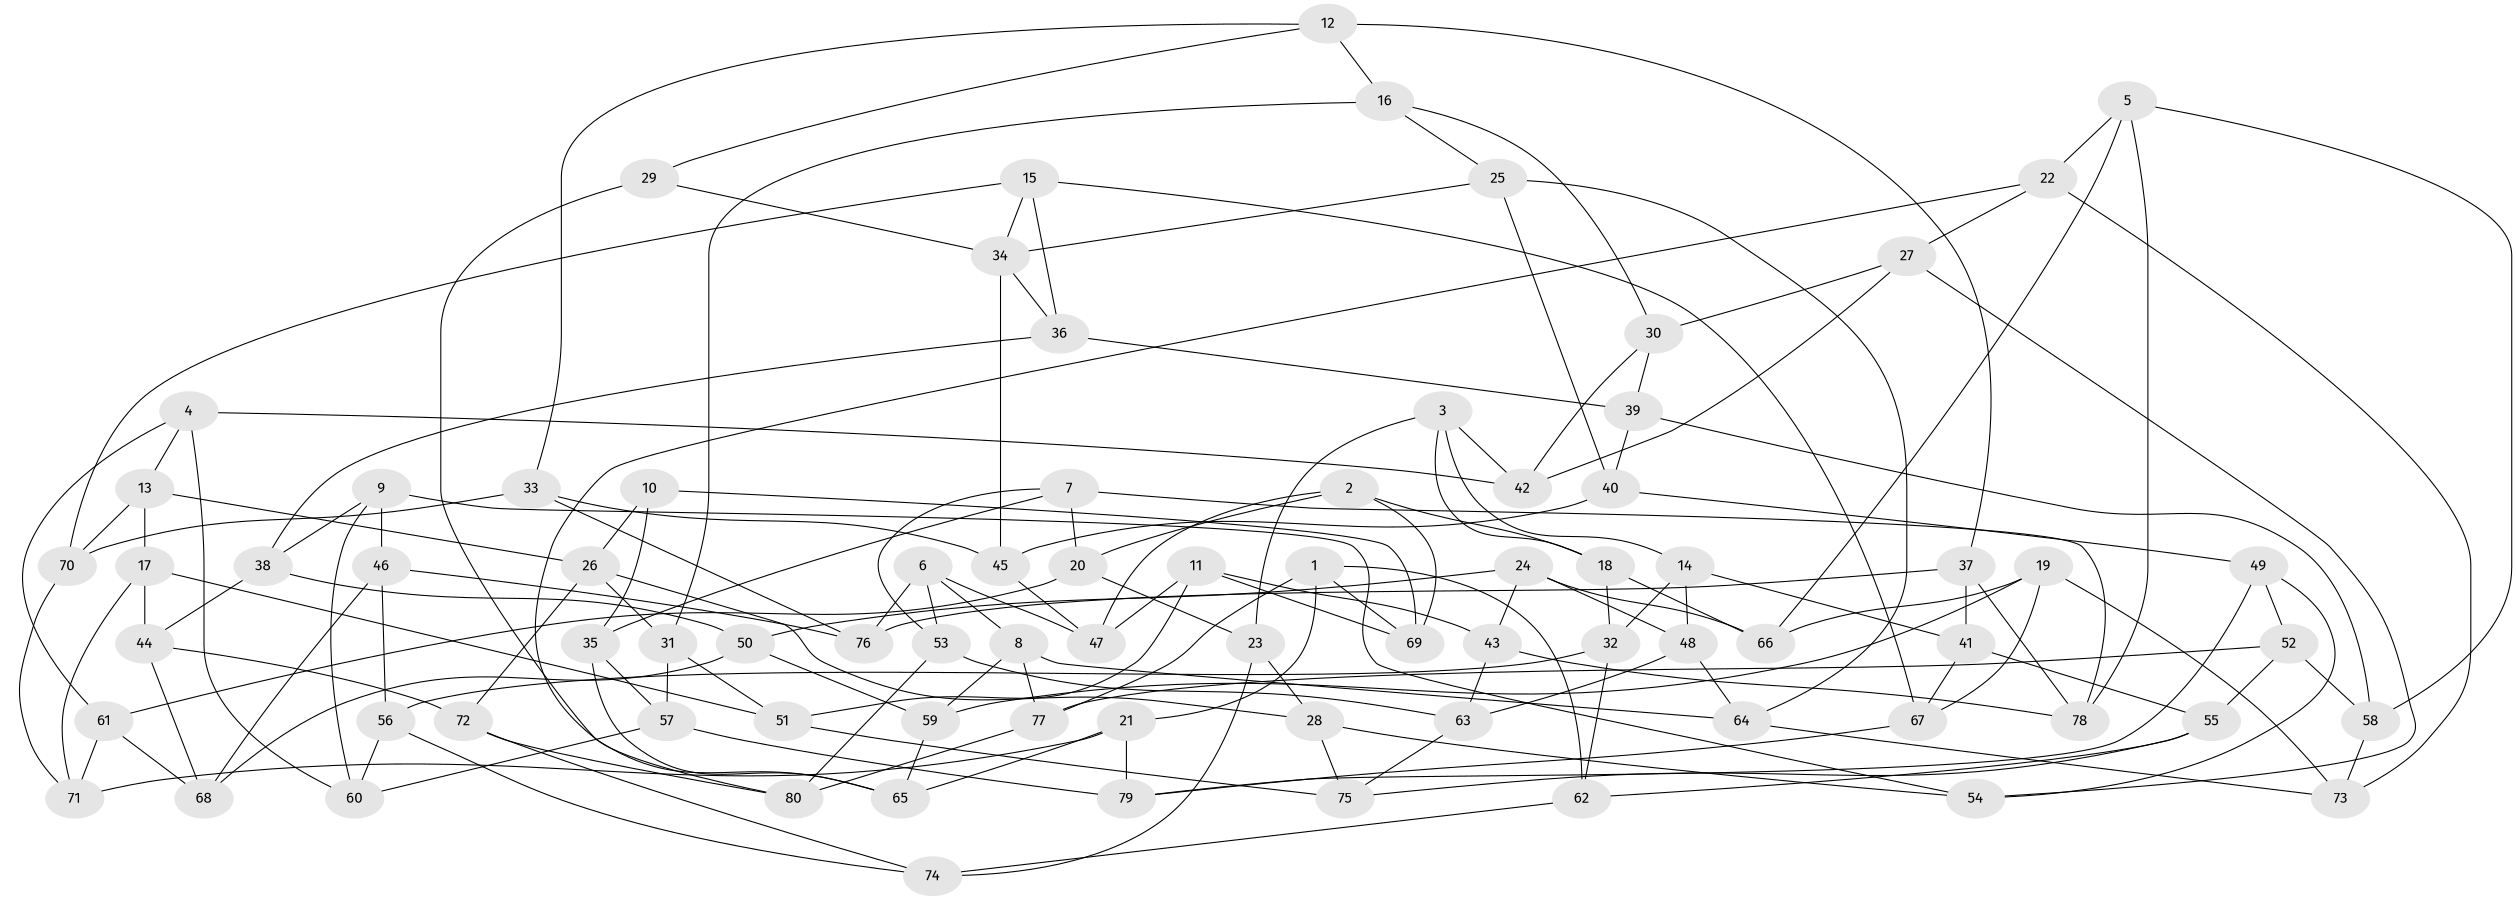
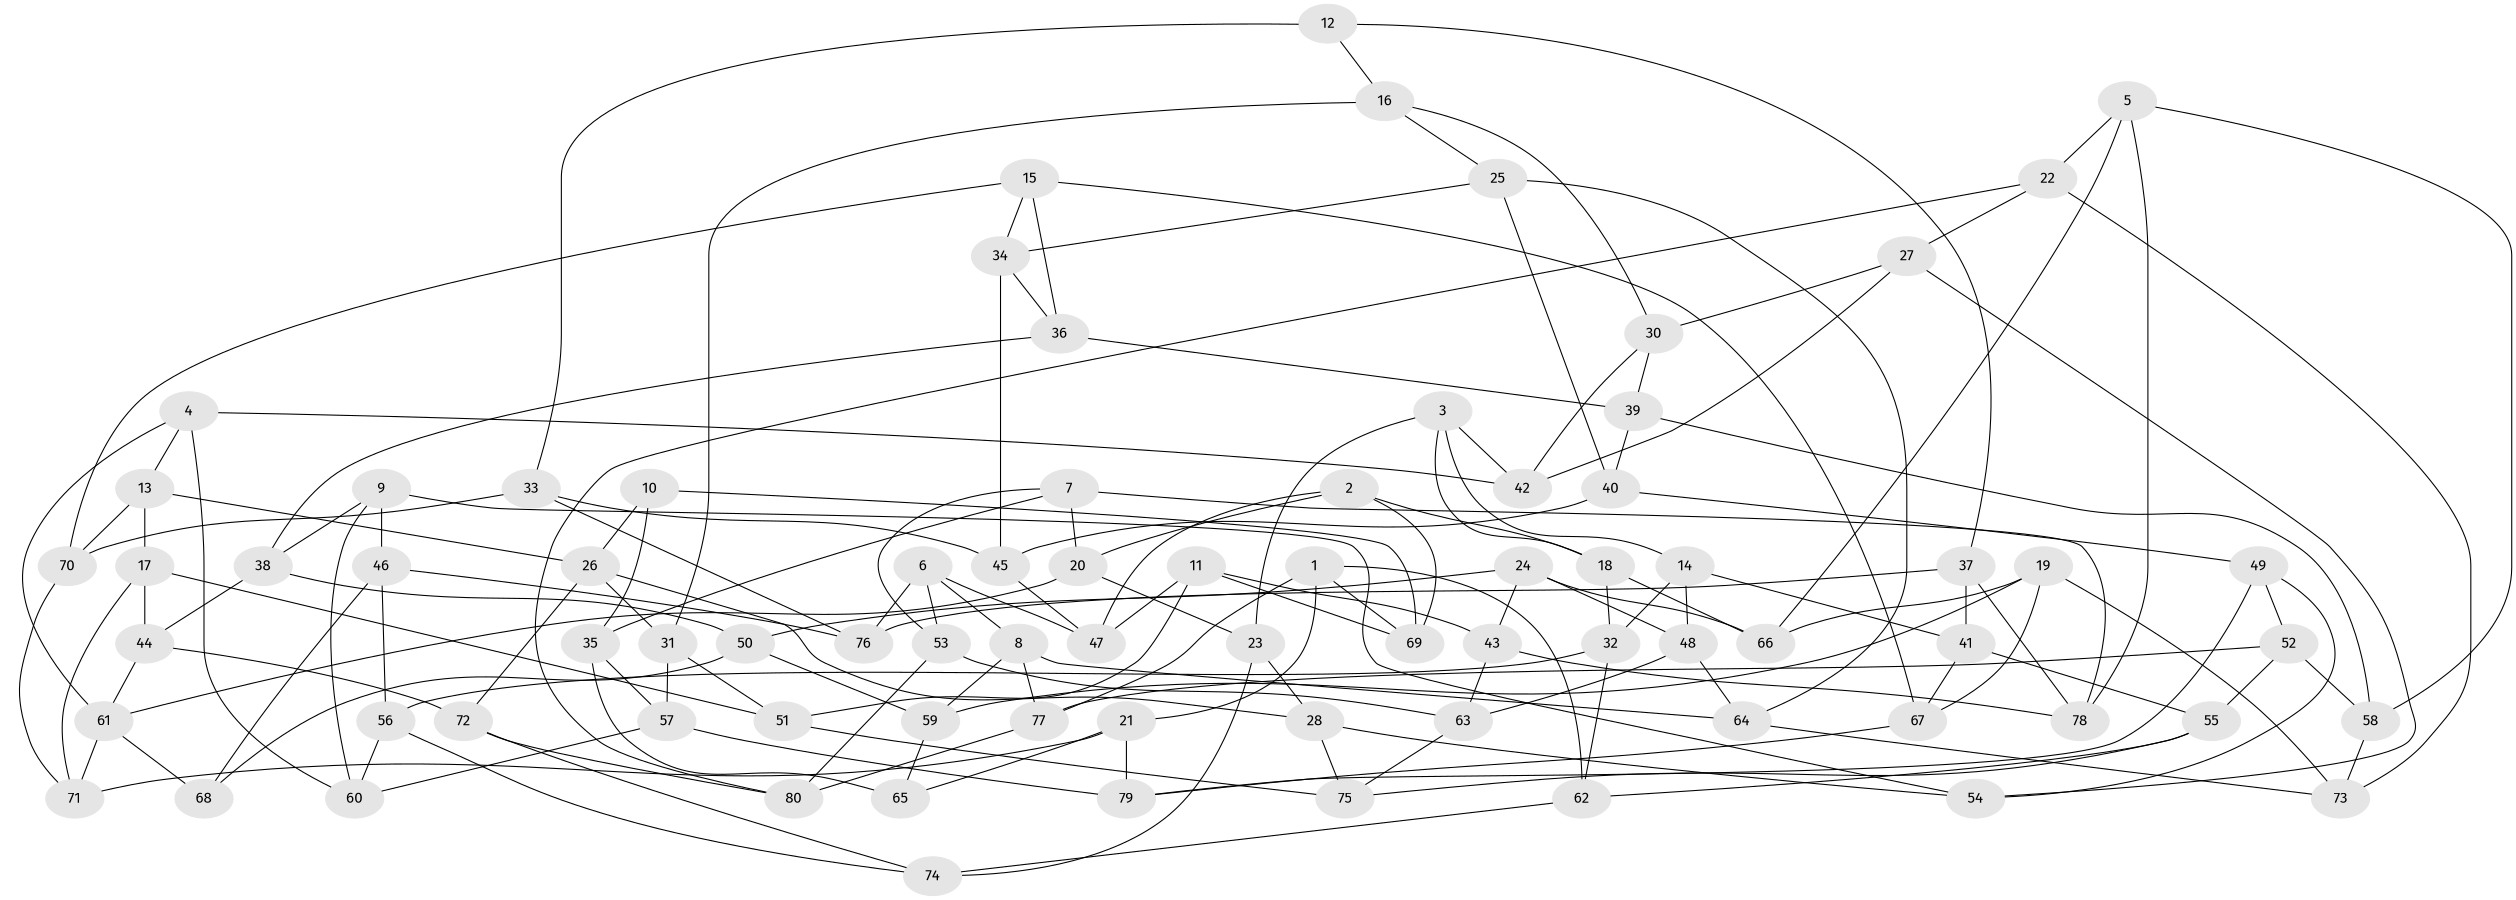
  graph {
    fontname="Fira Sans"
    node [color=gray90 fontname="Fira Sans" style=filled]
    edge [fontname="Fira Sans"]
    1
    21
    62
    69
    77
    71
    65
    79
    74
    80
    2
    18
    20
    47
    66
    32
    23
    61
    3
    14
    42
    41
    48
    28
    4
    13
    60
    26
    17
    70
    68
    5
    22
    58
    78
    73
    27
    6
    8
    53
    76
    59
    64
    63
    7
    35
    57
    9
    38
    46
    54
    44
    50
    56
    10
    31
    72
    75
    11
    43
    51
    12
    16
-   29
    33
    37
    25
    30
    34
    45
    67
    55
    15
    36
    39
    40
    19
    24
    49
    52
    1 -- 21
    1 -- 62
    1 -- 69
    1 -- 77
    21 -- 71
    21 -- 65
    21 -- 79
    62 -- 74
    77 -- 80
    2 -- 69
    2 -- 18
    2 -- 20
    2 -- 47
    18 -- 66
    18 -- 32
    20 -- 23
    20 -- 61
    32 -- 62
    32 -- 56
    23 -- 74
    23 -- 28
    61 -- 71
    61 -- 68
    3 -- 18
    3 -- 23
    3 -- 14
    3 -- 42
    14 -- 32
    14 -- 41
    14 -- 48
    41 -- 67
    41 -- 55
    48 -- 64
    48 -- 63
    28 -- 54
    28 -- 75
    4 -- 61
    4 -- 42
    4 -- 13
    4 -- 60
    13 -- 26
    13 -- 17
    13 -- 70
    26 -- 28
    26 -- 31
    26 -- 72
    17 -- 71
    17 -- 44
    17 -- 51
    70 -- 71
    5 -- 66
    5 -- 22
    5 -- 58
    5 -- 78
    22 -- 80
    22 -- 73
    22 -- 27
    58 -- 73
    27 -- 42
    27 -- 54
    27 -- 30
    6 -- 47
    6 -- 8
    6 -- 53
    6 -- 76
    8 -- 77
    8 -- 59
    8 -- 64
    53 -- 80
    53 -- 63
    59 -- 65
    64 -- 73
    63 -- 75
    7 -- 20
    7 -- 78
    7 -- 53
    7 -- 35
    35 -- 65
    35 -- 57
    57 -- 79
    57 -- 60
    9 -- 60
    9 -- 38
    9 -- 46
    9 -- 54
    38 -- 44
    38 -- 50
    46 -- 68
    46 -- 76
    46 -- 56
-   44 -- 68
+   44 -- 61
    44 -- 72
    50 -- 68
    50 -- 59
    56 -- 74
    56 -- 60
    10 -- 69
    10 -- 26
    10 -- 35
    31 -- 57
    31 -- 51
    72 -- 74
    72 -- 80
    11 -- 69
    11 -- 47
    11 -- 43
    11 -- 51
    43 -- 78
    43 -- 63
    51 -- 75
    12 -- 16
-   12 -- 29
    12 -- 33
    12 -- 37
    16 -- 31
    16 -- 25
    16 -- 30
-   29 -- 65
-   29 -- 34
    33 -- 70
    33 -- 76
    33 -- 45
    37 -- 41
    37 -- 78
    37 -- 76
    25 -- 64
    25 -- 34
    25 -- 40
    30 -- 42
    30 -- 39
    34 -- 45
    34 -- 36
    45 -- 47
    67 -- 79
    55 -- 62
    55 -- 75
    15 -- 70
    15 -- 34
    15 -- 67
    15 -- 36
    36 -- 38
    36 -- 39
    39 -- 58
    39 -- 40
    40 -- 45
    40 -- 49
    19 -- 66
    19 -- 73
    19 -- 59
    19 -- 67
    24 -- 66
    24 -- 48
    24 -- 50
    24 -- 43
    49 -- 79
    49 -- 54
    49 -- 52
    52 -- 77
    52 -- 58
    52 -- 55
  }
